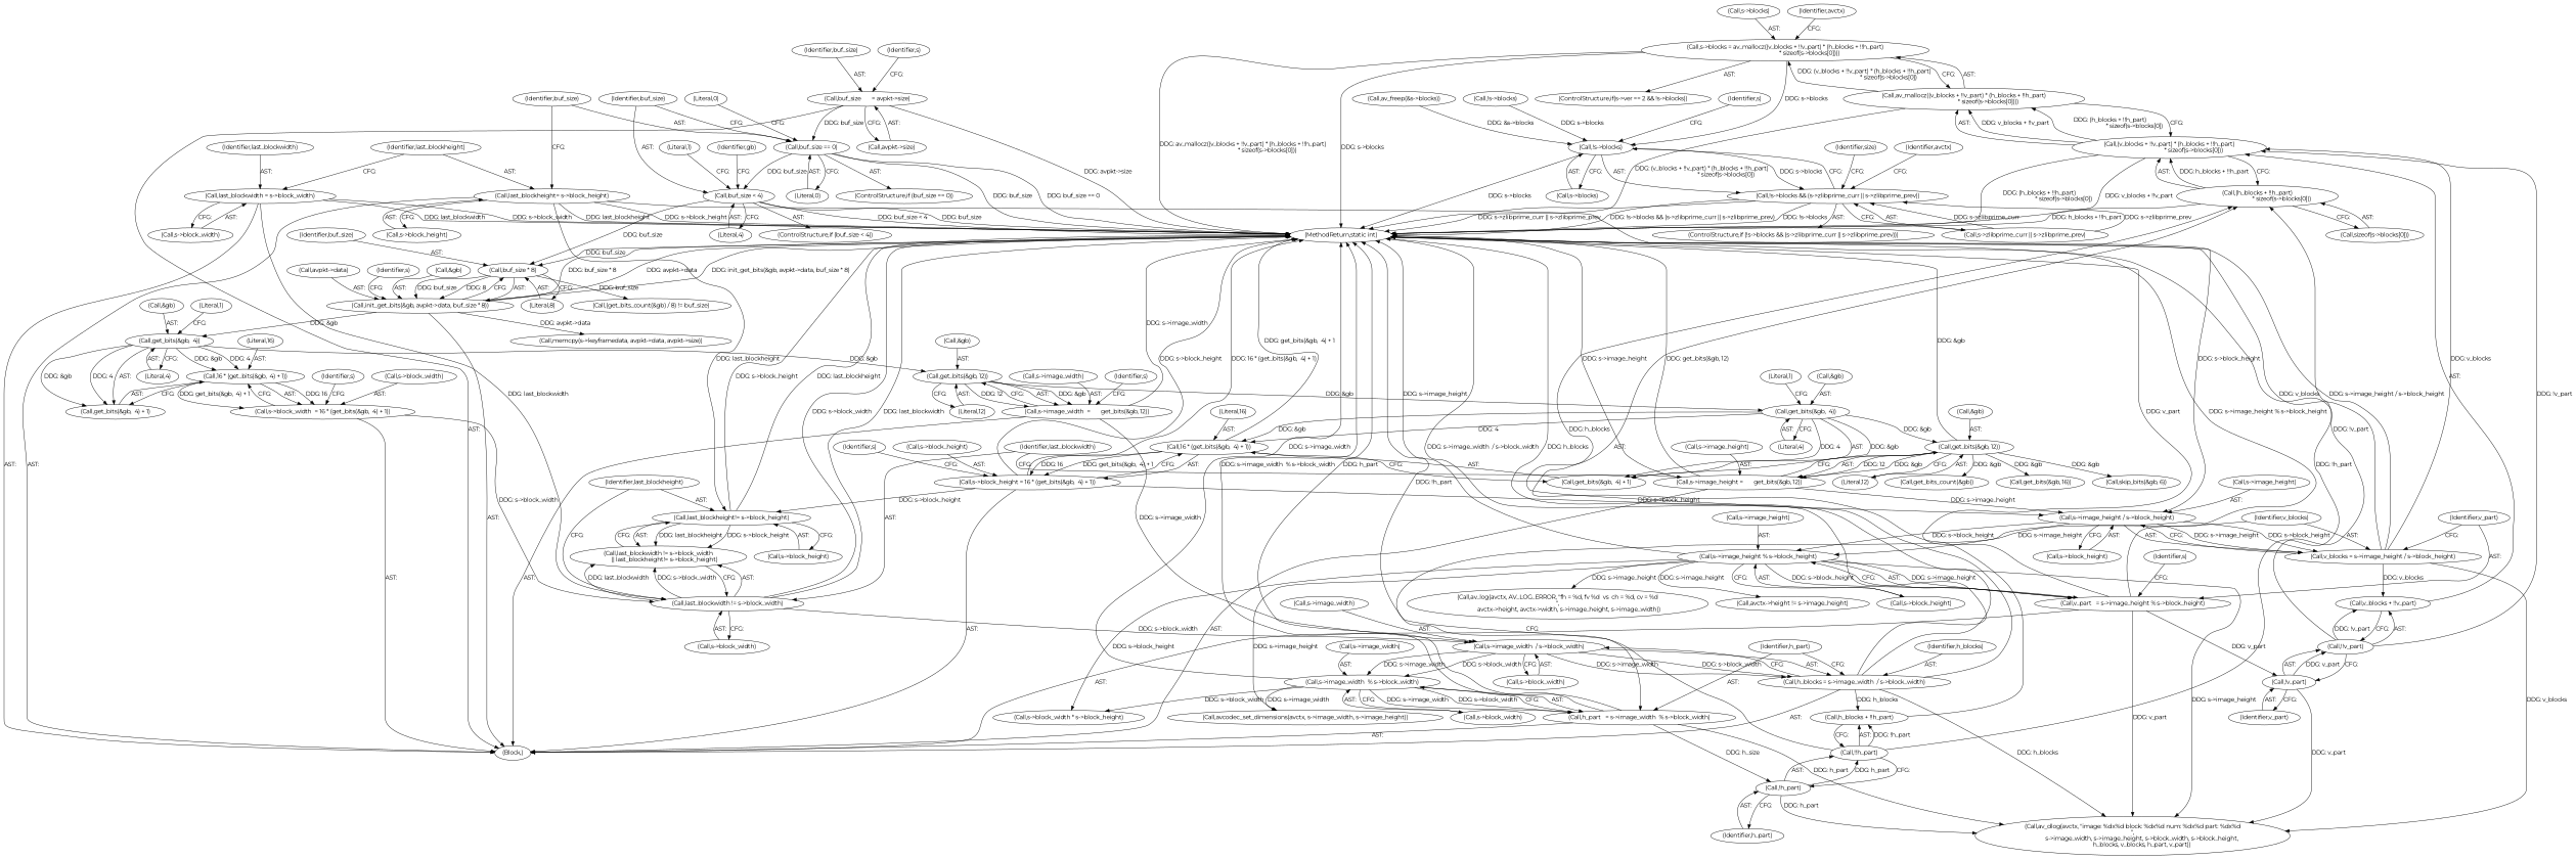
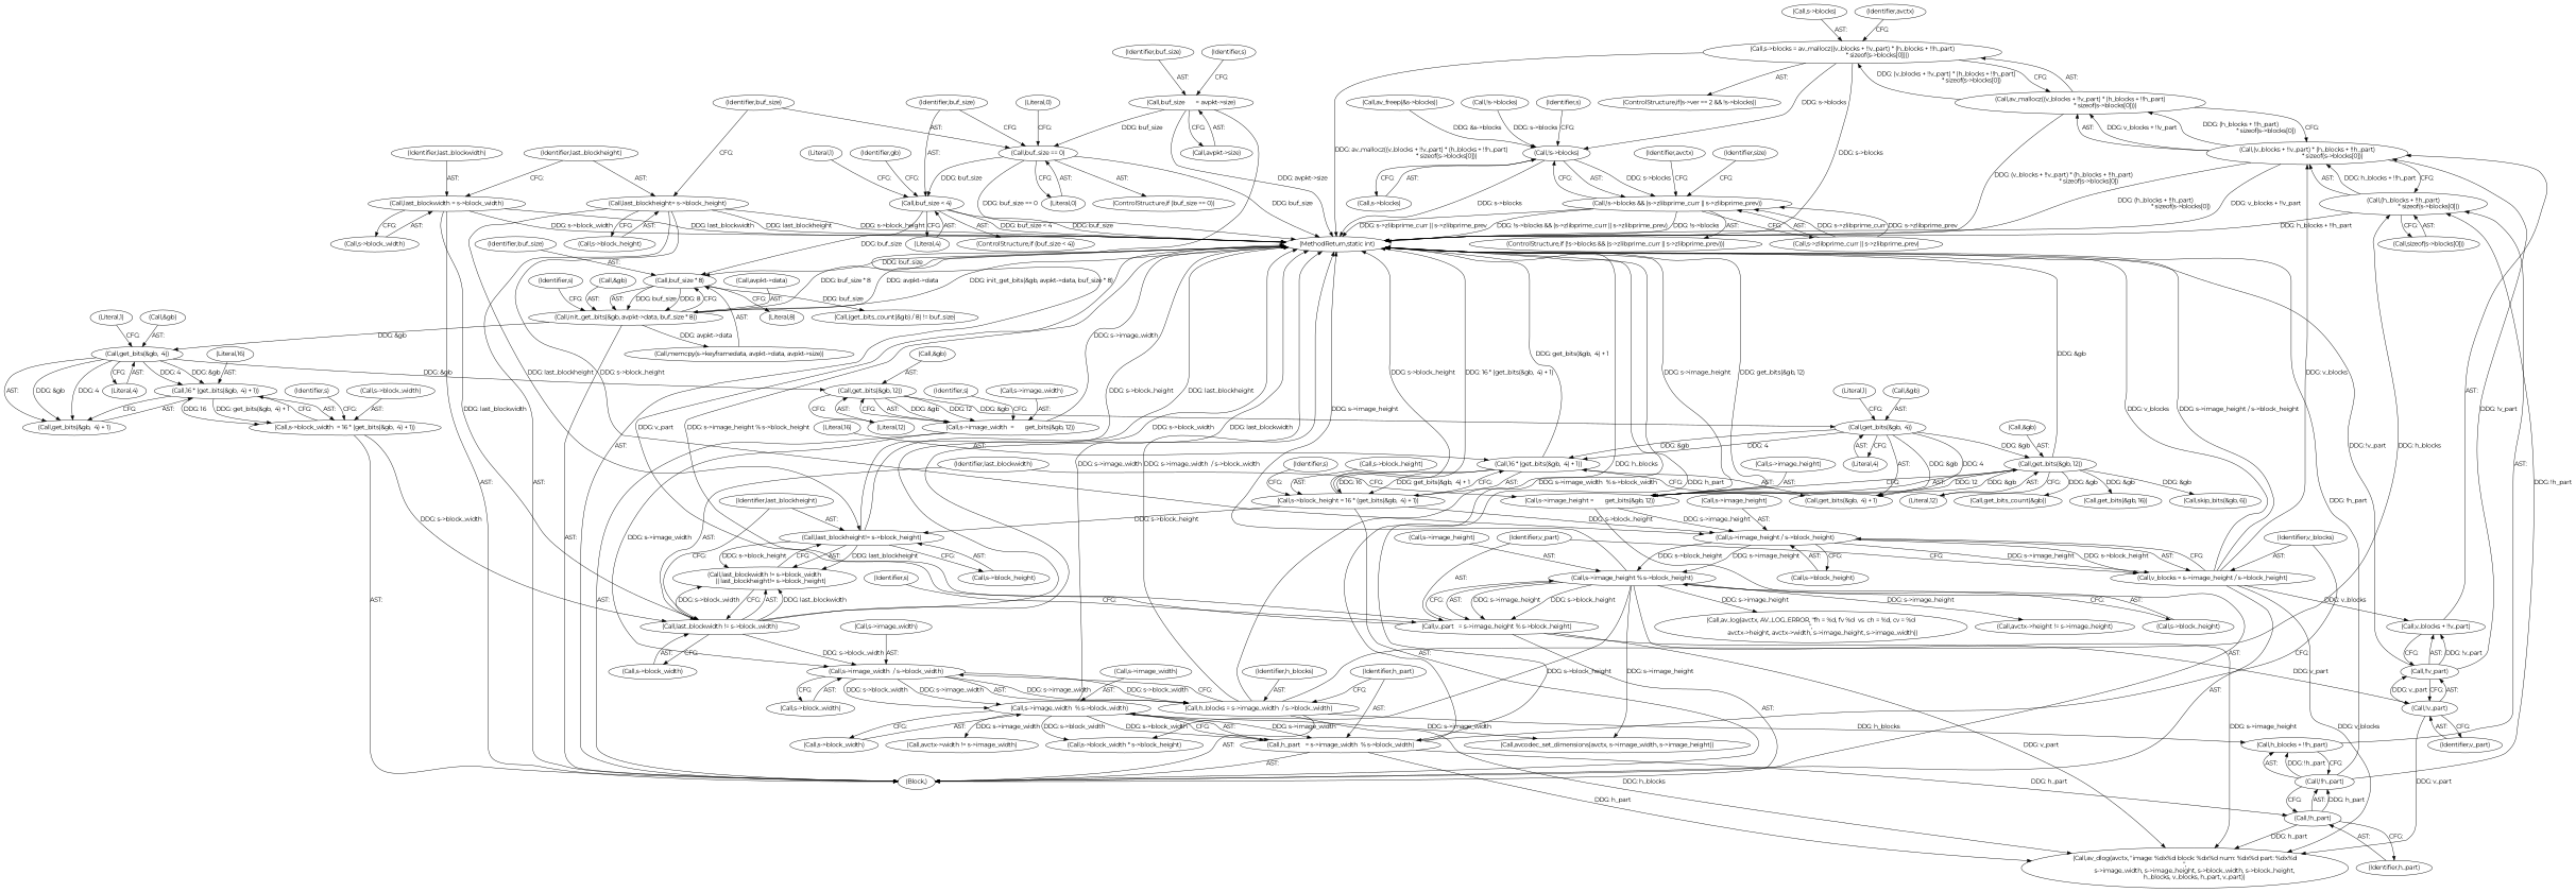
  digraph {
    fontname=Montserrat
    node [fontname=Montserrat]
    edge [fontname=Montserrat]
    n1 [label="(Call,s->blocks = av_mallocz((v_blocks + !!v_part) * (h_blocks + !!h_part)\n                                * sizeof(s->blocks[0])))"]
    n2 [label="(Call,av_mallocz((v_blocks + !!v_part) * (h_blocks + !!h_part)\n                                * sizeof(s->blocks[0])))"]
    n3 [label="(Call,!s->blocks)"]
    n4 [label="(ControlStructure,if(s->ver == 2 && !s->blocks))"]
    n5 [label="(MethodReturn,static int)"]
    n6 [label="(Call,(v_blocks + !!v_part) * (h_blocks + !!h_part)\n                                * sizeof(s->blocks[0]))"]
    n7 [label="(Call,!s->blocks && (s->zlibprime_curr || s->zlibprime_prev))"]
    n8 [label="(Call,s->blocks)"]
    n9 [label="(Call,buf_size * 8)"]
    n10 [label="(Call,(h_blocks + !!h_part)\n                                * sizeof(s->blocks[0]))"]
    n11 [label="(Call,sizeof(s->blocks[0]))"]
    n12 [label="(Call,v_blocks = s->image_height / s->block_height)"]
    n13 [label="(Call,s->image_height / s->block_height)"]
    n14 [label="(Block,)"]
    n15 [label="(Call,v_blocks + !!v_part)"]
    n16 [label="(Call,av_dlog(avctx, \"image: %dx%d block: %dx%d num: %dx%d part: %dx%d\n\",\n            s->image_width, s->image_height, s->block_width, s->block_height,\n            h_blocks, v_blocks, h_part, v_part))"]
    n17 [label="(Call,s->image_height % s->block_height)"]
    n18 [label="(Call,s->block_height)"]
    n19 [label="(Call,!!v_part)"]
    n20 [label="(Call,v_part   = s->image_height % s->block_height)"]
    n21 [label="(Call,s->block_width * s->block_height)"]
    n22 [label="(Call,avcodec_set_dimensions(avctx, s->image_width, s->image_height))"]
    n23 [label="(Call,av_log(avctx, AV_LOG_ERROR, \"fh = %d, fv %d  vs  ch = %d, cv = %d\n\",\n               avctx->height, avctx->width, s->image_height, s->image_width))"]
    n24 [label="(Call,avctx->height != s->image_height)"]
    n25 [label="(Call,s->block_height)"]
    n26 [label="(Call,s->image_height =       get_bits(&gb, 12))"]
    n27 [label="(Call,get_bits(&gb, 12))"]
    n28 [label="(Call,get_bits(&gb, 16))"]
    n29 [label="(Call,skip_bits(&gb, 6))"]
    n30 [label="(Literal,12)"]
    n31 [label="(Call,get_bits_count(&gb))"]
    n32 [label="(Call,get_bits(&gb,  4))"]
    n33 [label="(Call,16 * (get_bits(&gb,  4) + 1))"]
    n34 [label="(Literal,4)"]
    n35 [label="(Call,get_bits(&gb,  4) + 1)"]
    n36 [label="(Call,s->block_height = 16 * (get_bits(&gb,  4) + 1))"]
    n37 [label="(Call,get_bits(&gb, 12))"]
    n38 [label="(Call,s->image_width  =       get_bits(&gb, 12))"]
    n39 [label="(Literal,12)"]
    n40 [label="(Call,s->image_width  / s->block_width)"]
    n41 [label="(Call,get_bits(&gb,  4))"]
    n42 [label="(Call,16 * (get_bits(&gb,  4) + 1))"]
    n43 [label="(Literal,4)"]
    n44 [label="(Call,get_bits(&gb,  4) + 1)"]
    n45 [label="(Call,s->block_width  = 16 * (get_bits(&gb,  4) + 1))"]
    n46 [label="(Call,init_get_bits(&gb, avpkt->data, buf_size * 8))"]
    n47 [label="(Call,memcpy(s->keyframedata, avpkt->data, avpkt->size))"]
    n48 [label="(Literal,8)"]
    n49 [label="(Call,(get_bits_count(&gb) / 8) != buf_size)"]
    n50 [label="(Call,buf_size < 4)"]
    n51 [label="(Literal,4)"]
    n52 [label="(ControlStructure,if (buf_size < 4))"]
    n53 [label="(Call,buf_size == 0)"]
    n54 [label="(ControlStructure,if (buf_size == 0))"]
    n55 [label="(Literal,0)"]
    n56 [label="(Call,buf_size       = avpkt->size)"]
    n57 [label="(Call,avpkt->size)"]
    n58 [label="(Call,last_blockheight!= s->block_height)"]
    n59 [label="(Call,last_blockwidth != s->block_width\n        || last_blockheight!= s->block_height)"]
    n60 [label="(Call,s->block_height)"]
    n61 [label="(Call,last_blockwidth != s->block_width)"]
    n62 [label="(Call,last_blockheight= s->block_height)"]
    n63 [label="(Call,s->block_height)"]
    n64 [label="(Call,!v_part)"]
    n65 [label="(Identifier,v_part)"]
    n66 [label="(Call,h_blocks = s->image_width  / s->block_width)"]
    n67 [label="(Call,h_blocks + !!h_part)"]
    n68 [label="(Call,s->image_width  % s->block_width)"]
    n69 [label="(Call,s->block_width)"]
    n70 [label="(Call,!!h_part)"]
    n71 [label="(Call,h_part   = s->image_width  % s->block_width)"]
+   n72 [label="(Call,avctx->width != s->image_width)"]
    n73 [label="(Call,s->block_width)"]
    n74 [label="(Call,s->block_width)"]
    n75 [label="(Call,last_blockwidth = s->block_width)"]
    n76 [label="(Call,s->block_width)"]
    n77 [label="(Call,!h_part)"]
    n78 [label="(Identifier,h_part)"]
    n79 [label="(Call,s->zlibprime_curr || s->zlibprime_prev)"]
    n80 [label="(ControlStructure,if (!s->blocks && (s->zlibprime_curr || s->zlibprime_prev)))"]
    n81 [label="(Identifier,s)"]
    n82 [label="(Identifier,s)"]
    n83 [label="(Literal,16)"]
    n84 [label="(Call,s->image_height)"]
    n85 [label="(Call,s->block_width)"]
    n86 [label="(Identifier,buf_size)"]
    n87 [label="(Literal,0)"]
    n88 [label="(Identifier,last_blockwidth)"]
    n89 [label="(Call,s->image_width)"]
    n90 [label="(Identifier,avctx)"]
    n91 [label="(Literal,1)"]
    n92 [label="(Identifier,s)"]
    n93 [label="(Call,s->image_width)"]
    n94 [label="(Call,s->image_width)"]
    n95 [label="(Call,&gb)"]
    n96 [label="(Identifier,buf_size)"]
    n97 [label="(Call,av_freep(&s->blocks))"]
    n98 [label="(Literal,16)"]
    n99 [label="(Literal,1)"]
    n100 [label="(Identifier,s)"]
    n101 [label="(Call,avpkt->data)"]
    n102 [label="(Identifier,last_blockwidth)"]
    n103 [label="(Call,s->blocks)"]
    n104 [label="(Identifier,size)"]
    n105 [label="(Identifier,h_blocks)"]
    n106 [label="(Identifier,s)"]
    n107 [label="(Call,!s->blocks)"]
    n108 [label="(Literal,1)"]
    n109 [label="(Call,s->image_height)"]
    n110 [label="(Call,&gb)"]
    n111 [label="(Call,&gb)"]
    n112 [label="(Call,&gb)"]
    n113 [label="(Identifier,s)"]
    n114 [label="(Identifier,buf_size)"]
    n115 [label="(Identifier,v_part)"]
    n116 [label="(Identifier,last_blockheight)"]
    n117 [label="(Call,&gb)"]
    n118 [label="(Call,s->block_height)"]
    n119 [label="(Call,s->image_height)"]
    n120 [label="(Identifier,buf_size)"]
    n121 [label="(Identifier,gb)"]
    n122 [label="(Identifier,v_blocks)"]
    n123 [label="(Identifier,last_blockheight)"]
    n124 [label="(Identifier,avctx)"]
    n125 [label="(Identifier,h_part)"]
    n126 [label="(Identifier,s)"]
    n1 -> n2 [label="CFG: "]
    n1 -> n3 [label="DDG: s->blocks"]
    n1 -> n4 [label="AST: "]
    n1 -> n5 [label="DDG: av_mallocz((v_blocks + !!v_part) * (h_blocks + !!h_part)\n                                * sizeof(s->blocks[0]))"]
    n1 -> n5 [label="DDG: s->blocks"]
    n2 -> n1 [label="AST: "]
    n2 -> n1 [label="DDG: (v_blocks + !!v_part) * (h_blocks + !!h_part)\n                                * sizeof(s->blocks[0])"]
    n2 -> n5 [label="DDG: (v_blocks + !!v_part) * (h_blocks + !!h_part)\n                                * sizeof(s->blocks[0])"]
    n2 -> n6 [label="CFG: "]
    n3 -> n5 [label="DDG: s->blocks"]
    n3 -> n7 [label="AST: "]
    n3 -> n7 [label="DDG: s->blocks"]
    n3 -> n8 [label="CFG: "]
    n5 -> n9 [label="DDG: buf_size"]
    n6 -> n2 [label="AST: "]
    n6 -> n2 [label="DDG: v_blocks + !!v_part"]
    n6 -> n2 [label="DDG: (h_blocks + !!h_part)\n                                * sizeof(s->blocks[0])"]
    n6 -> n5 [label="DDG: (h_blocks + !!h_part)\n                                * sizeof(s->blocks[0])"]
    n6 -> n5 [label="DDG: v_blocks + !!v_part"]
    n6 -> n10 [label="CFG: "]
    n7 -> n3 [label="CFG: "]
    n7 -> n5 [label="DDG: s->zlibprime_curr || s->zlibprime_prev"]
    n7 -> n5 [label="DDG: !s->blocks && (s->zlibprime_curr || s->zlibprime_prev)"]
    n7 -> n5 [label="DDG: !s->blocks"]
    n7 -> n79 [label="CFG: "]
    n7 -> n80 [label="AST: "]
    n8 -> n3 [label="AST: "]
    n9 -> n46 [label="AST: "]
    n9 -> n46 [label="DDG: buf_size"]
    n9 -> n46 [label="DDG: 8"]
    n9 -> n48 [label="CFG: "]
    n9 -> n49 [label="DDG: buf_size"]
    n10 -> n5 [label="DDG: h_blocks + !!h_part"]
    n10 -> n6 [label="AST: "]
    n10 -> n6 [label="DDG: h_blocks + !!h_part"]
    n10 -> n11 [label="CFG: "]
    n11 -> n10 [label="AST: "]
    n12 -> n5 [label="DDG: v_blocks"]
    n12 -> n5 [label="DDG: s->image_height / s->block_height"]
    n12 -> n6 [label="DDG: v_blocks"]
    n12 -> n13 [label="CFG: "]
+   n12 -> n14 [label="AST: "]
    n12 -> n15 [label="DDG: v_blocks"]
    n12 -> n16 [label="DDG: v_blocks"]
    n13 -> n12 [label="AST: "]
    n13 -> n12 [label="DDG: s->image_height"]
    n13 -> n12 [label="DDG: s->block_height"]
    n13 -> n17 [label="DDG: s->image_height"]
    n13 -> n17 [label="DDG: s->block_height"]
    n13 -> n18 [label="CFG: "]
    n15 -> n6 [label="AST: "]
    n15 -> n19 [label="CFG: "]
    n17 -> n5 [label="DDG: s->image_height"]
    n17 -> n16 [label="DDG: s->image_height"]
    n17 -> n20 [label="AST: "]
    n17 -> n20 [label="DDG: s->image_height"]
    n17 -> n20 [label="DDG: s->block_height"]
    n17 -> n21 [label="DDG: s->block_height"]
    n17 -> n22 [label="DDG: s->image_height"]
    n17 -> n23 [label="DDG: s->image_height"]
    n17 -> n24 [label="DDG: s->image_height"]
    n17 -> n25 [label="CFG: "]
    n18 -> n13 [label="AST: "]
    n19 -> n5 [label="DDG: !v_part"]
    n19 -> n6 [label="DDG: !v_part"]
    n19 -> n15 [label="AST: "]
    n19 -> n15 [label="DDG: !v_part"]
    n19 -> n64 [label="CFG: "]
    n20 -> n5 [label="DDG: v_part"]
    n20 -> n5 [label="DDG: s->image_height % s->block_height"]
    n20 -> n14 [label="AST: "]
    n20 -> n16 [label="DDG: v_part"]
    n20 -> n17 [label="CFG: "]
    n20 -> n64 [label="DDG: v_part"]
    n25 -> n17 [label="AST: "]
    n26 -> n5 [label="DDG: s->image_height"]
    n26 -> n5 [label="DDG: get_bits(&gb, 12)"]
    n26 -> n13 [label="DDG: s->image_height"]
    n26 -> n14 [label="AST: "]
    n26 -> n27 [label="CFG: "]
    n27 -> n5 [label="DDG: &gb"]
    n27 -> n26 [label="AST: "]
    n27 -> n26 [label="DDG: &gb"]
    n27 -> n26 [label="DDG: 12"]
    n27 -> n28 [label="DDG: &gb"]
    n27 -> n29 [label="DDG: &gb"]
    n27 -> n30 [label="CFG: "]
    n27 -> n31 [label="DDG: &gb"]
    n30 -> n27 [label="AST: "]
    n32 -> n27 [label="DDG: &gb"]
    n32 -> n33 [label="DDG: &gb"]
    n32 -> n33 [label="DDG: 4"]
    n32 -> n34 [label="CFG: "]
    n32 -> n35 [label="AST: "]
    n32 -> n35 [label="DDG: &gb"]
    n32 -> n35 [label="DDG: 4"]
    n33 -> n5 [label="DDG: get_bits(&gb,  4) + 1"]
    n33 -> n35 [label="CFG: "]
    n33 -> n36 [label="AST: "]
    n33 -> n36 [label="DDG: 16"]
    n33 -> n36 [label="DDG: get_bits(&gb,  4) + 1"]
    n34 -> n32 [label="AST: "]
    n35 -> n33 [label="AST: "]
    n36 -> n5 [label="DDG: 16 * (get_bits(&gb,  4) + 1)"]
    n36 -> n5 [label="DDG: s->block_height"]
    n36 -> n13 [label="DDG: s->block_height"]
    n36 -> n14 [label="AST: "]
    n36 -> n33 [label="CFG: "]
    n36 -> n58 [label="DDG: s->block_height"]
    n37 -> n32 [label="DDG: &gb"]
    n37 -> n38 [label="AST: "]
    n37 -> n38 [label="DDG: &gb"]
    n37 -> n38 [label="DDG: 12"]
    n37 -> n39 [label="CFG: "]
    n38 -> n5 [label="DDG: s->image_width"]
    n38 -> n14 [label="AST: "]
    n38 -> n37 [label="CFG: "]
    n38 -> n40 [label="DDG: s->image_width"]
    n39 -> n37 [label="AST: "]
    n40 -> n66 [label="AST: "]
    n40 -> n66 [label="DDG: s->image_width"]
    n40 -> n66 [label="DDG: s->block_width"]
    n40 -> n68 [label="DDG: s->image_width"]
    n40 -> n68 [label="DDG: s->block_width"]
    n40 -> n69 [label="CFG: "]
    n41 -> n37 [label="DDG: &gb"]
    n41 -> n42 [label="DDG: &gb"]
    n41 -> n42 [label="DDG: 4"]
    n41 -> n43 [label="CFG: "]
    n41 -> n44 [label="AST: "]
    n41 -> n44 [label="DDG: &gb"]
    n41 -> n44 [label="DDG: 4"]
    n42 -> n44 [label="CFG: "]
    n42 -> n45 [label="AST: "]
    n42 -> n45 [label="DDG: 16"]
    n42 -> n45 [label="DDG: get_bits(&gb,  4) + 1"]
    n43 -> n41 [label="AST: "]
    n44 -> n42 [label="AST: "]
    n45 -> n14 [label="AST: "]
    n45 -> n42 [label="CFG: "]
    n45 -> n61 [label="DDG: s->block_width"]
    n46 -> n5 [label="DDG: buf_size * 8"]
    n46 -> n5 [label="DDG: avpkt->data"]
    n46 -> n5 [label="DDG: init_get_bits(&gb, avpkt->data, buf_size * 8)"]
    n46 -> n9 [label="CFG: "]
    n46 -> n14 [label="AST: "]
    n46 -> n41 [label="DDG: &gb"]
    n46 -> n47 [label="DDG: avpkt->data"]
-   n48 -> n9 [label="AST: "]
+   n47 -> n9 [label="AST: "]
    n50 -> n5 [label="DDG: buf_size < 4"]
    n50 -> n5 [label="DDG: buf_size"]
    n50 -> n9 [label="DDG: buf_size"]
    n50 -> n51 [label="CFG: "]
    n50 -> n52 [label="AST: "]
    n51 -> n50 [label="AST: "]
    n53 -> n5 [label="DDG: buf_size"]
    n53 -> n5 [label="DDG: buf_size == 0"]
    n53 -> n50 [label="DDG: buf_size"]
    n53 -> n54 [label="AST: "]
    n53 -> n55 [label="CFG: "]
    n55 -> n53 [label="AST: "]
    n56 -> n5 [label="DDG: avpkt->size"]
    n56 -> n14 [label="AST: "]
    n56 -> n53 [label="DDG: buf_size"]
    n56 -> n57 [label="CFG: "]
    n57 -> n56 [label="AST: "]
    n58 -> n5 [label="DDG: last_blockheight"]
    n58 -> n5 [label="DDG: s->block_height"]
    n58 -> n59 [label="AST: "]
    n58 -> n59 [label="DDG: last_blockheight"]
    n58 -> n59 [label="DDG: s->block_height"]
    n58 -> n60 [label="CFG: "]
    n59 -> n58 [label="CFG: "]
    n59 -> n61 [label="CFG: "]
    n60 -> n58 [label="AST: "]
    n61 -> n5 [label="DDG: s->block_width"]
    n61 -> n5 [label="DDG: last_blockwidth"]
    n61 -> n40 [label="DDG: s->block_width"]
    n61 -> n59 [label="AST: "]
    n61 -> n59 [label="DDG: last_blockwidth"]
    n61 -> n59 [label="DDG: s->block_width"]
    n61 -> n74 [label="CFG: "]
    n62 -> n5 [label="DDG: last_blockheight"]
    n62 -> n5 [label="DDG: s->block_height"]
    n62 -> n13 [label="DDG: s->block_height"]
    n62 -> n14 [label="AST: "]
    n62 -> n58 [label="DDG: last_blockheight"]
    n62 -> n63 [label="CFG: "]
    n63 -> n62 [label="AST: "]
    n64 -> n16 [label="DDG: v_part"]
    n64 -> n19 [label="AST: "]
    n64 -> n19 [label="DDG: v_part"]
    n64 -> n65 [label="CFG: "]
    n65 -> n64 [label="AST: "]
    n66 -> n5 [label="DDG: s->image_width  / s->block_width"]
    n66 -> n5 [label="DDG: h_blocks"]
    n66 -> n10 [label="DDG: h_blocks"]
    n66 -> n14 [label="AST: "]
    n66 -> n16 [label="DDG: h_blocks"]
    n66 -> n40 [label="CFG: "]
    n66 -> n67 [label="DDG: h_blocks"]
    n67 -> n10 [label="AST: "]
    n67 -> n70 [label="CFG: "]
    n68 -> n5 [label="DDG: s->image_width"]
    n68 -> n21 [label="DDG: s->block_width"]
    n68 -> n22 [label="DDG: s->image_width"]
    n68 -> n71 [label="AST: "]
    n68 -> n71 [label="DDG: s->image_width"]
    n68 -> n71 [label="DDG: s->block_width"]
+   n68 -> n72 [label="DDG: s->image_width"]
    n68 -> n73 [label="CFG: "]
    n69 -> n40 [label="AST: "]
    n70 -> n5 [label="DDG: !h_part"]
    n70 -> n10 [label="DDG: !h_part"]
    n70 -> n67 [label="AST: "]
    n70 -> n67 [label="DDG: !h_part"]
    n70 -> n77 [label="CFG: "]
    n71 -> n5 [label="DDG: s->image_width  % s->block_width"]
    n71 -> n5 [label="DDG: h_part"]
    n71 -> n14 [label="AST: "]
    n71 -> n16 [label="DDG: h_part"]
    n71 -> n68 [label="CFG: "]
-   n71 -> n77 [label="DDG: h_size"]
+   n71 -> n77 [label="DDG: h_part"]
    n73 -> n68 [label="AST: "]
    n74 -> n61 [label="AST: "]
    n75 -> n5 [label="DDG: s->block_width"]
    n75 -> n5 [label="DDG: last_blockwidth"]
    n75 -> n14 [label="AST: "]
    n75 -> n61 [label="DDG: last_blockwidth"]
    n75 -> n76 [label="CFG: "]
    n76 -> n75 [label="AST: "]
    n77 -> n16 [label="DDG: h_part"]
    n77 -> n70 [label="AST: "]
    n77 -> n70 [label="DDG: h_part"]
    n77 -> n78 [label="CFG: "]
    n78 -> n77 [label="AST: "]
    n79 -> n7 [label="AST: "]
    n79 -> n7 [label="DDG: s->zlibprime_curr"]
    n79 -> n7 [label="DDG: s->zlibprime_prev"]
    n81 -> n45 [label="CFG: "]
    n82 -> n38 [label="CFG: "]
    n83 -> n42 [label="AST: "]
    n84 -> n17 [label="AST: "]
    n85 -> n45 [label="AST: "]
    n86 -> n50 [label="AST: "]
    n86 -> n53 [label="CFG: "]
    n87 -> n53 [label="CFG: "]
    n88 -> n26 [label="CFG: "]
    n88 -> n61 [label="AST: "]
    n89 -> n38 [label="AST: "]
    n90 -> n7 [label="CFG: "]
    n91 -> n32 [label="CFG: "]
    n92 -> n20 [label="CFG: "]
    n93 -> n40 [label="AST: "]
    n94 -> n68 [label="AST: "]
    n95 -> n27 [label="AST: "]
    n96 -> n9 [label="AST: "]
    n97 -> n3 [label="DDG: &s->blocks"]
    n98 -> n33 [label="AST: "]
    n99 -> n50 [label="CFG: "]
    n100 -> n36 [label="CFG: "]
    n101 -> n46 [label="AST: "]
    n102 -> n75 [label="AST: "]
    n103 -> n1 [label="AST: "]
    n104 -> n7 [label="CFG: "]
    n105 -> n66 [label="AST: "]
    n106 -> n56 [label="CFG: "]
    n107 -> n3 [label="DDG: s->blocks"]
    n108 -> n41 [label="CFG: "]
    n109 -> n26 [label="AST: "]
    n110 -> n37 [label="AST: "]
    n111 -> n41 [label="AST: "]
    n112 -> n32 [label="AST: "]
    n113 -> n46 [label="CFG: "]
    n114 -> n53 [label="AST: "]
    n114 -> n62 [label="CFG: "]
    n115 -> n12 [label="CFG: "]
    n115 -> n20 [label="AST: "]
    n116 -> n58 [label="AST: "]
    n116 -> n61 [label="CFG: "]
    n117 -> n46 [label="AST: "]
    n118 -> n36 [label="AST: "]
    n119 -> n13 [label="AST: "]
    n120 -> n56 [label="AST: "]
    n121 -> n50 [label="CFG: "]
    n122 -> n12 [label="AST: "]
    n122 -> n71 [label="CFG: "]
    n123 -> n62 [label="AST: "]
    n123 -> n75 [label="CFG: "]
    n124 -> n1 [label="CFG: "]
    n125 -> n66 [label="CFG: "]
    n125 -> n71 [label="AST: "]
    n126 -> n3 [label="CFG: "]
  }
